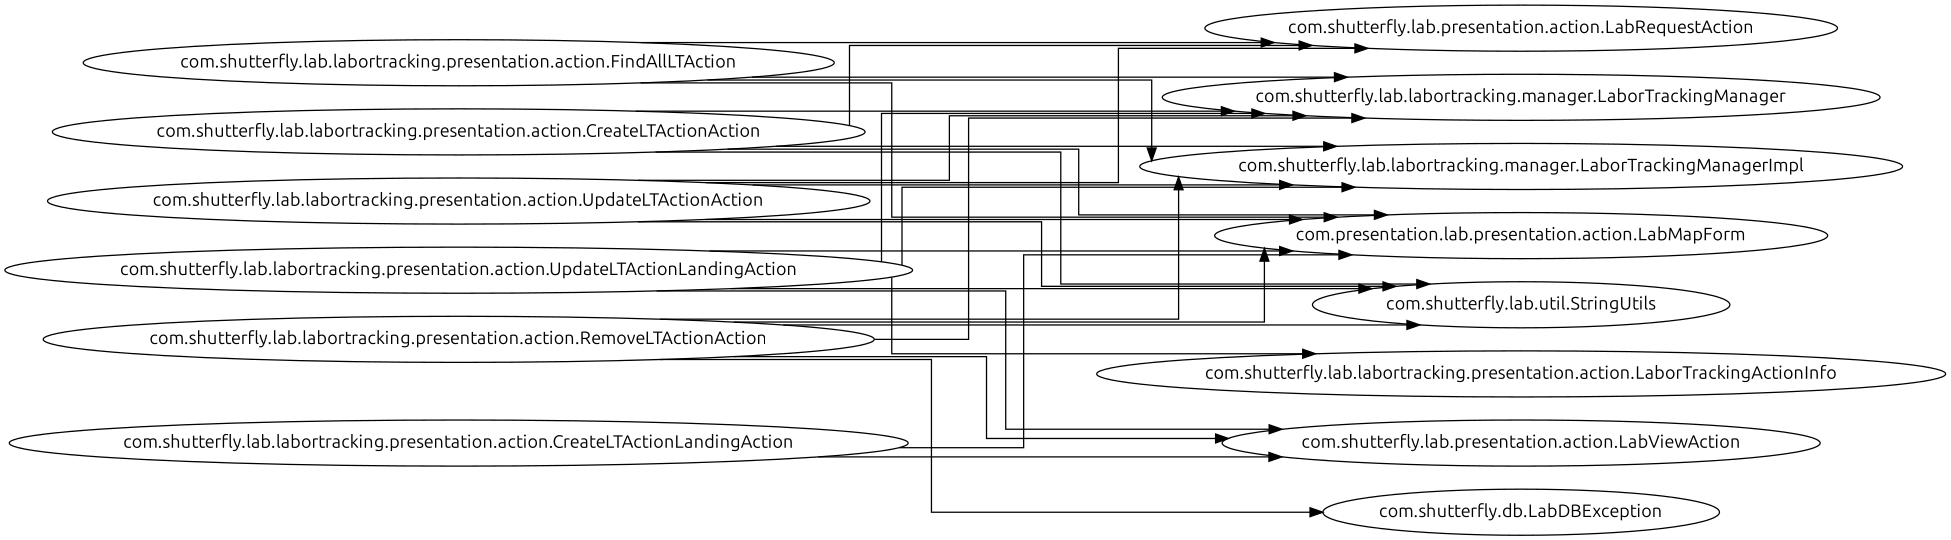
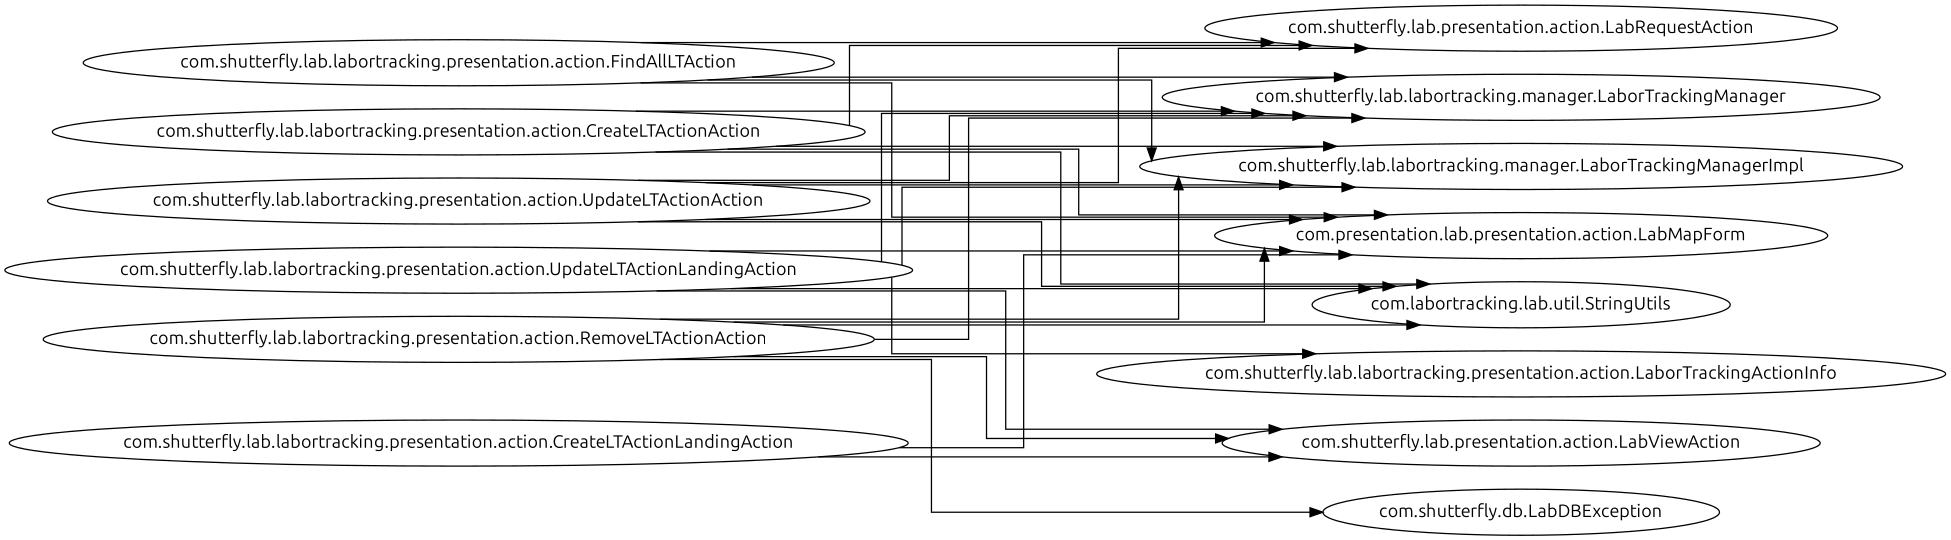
  digraph {
    concentrate=true
    fontname=Ubuntu
    rankdir=LR
    ranksep=2.0
    splines=ortho
    node [fontname=Ubuntu]
    edge [fontname=Ubuntu]
    "com.shutterfly.lab.labortracking.presentation.action.CreateLTActionAction"
    "com.shutterfly.lab.presentation.action.LabRequestAction"
    n3 [label="com.presentation.lab.presentation.action.LabMapForm"]
    "com.shutterfly.lab.labortracking.manager.LaborTrackingManager"
-   "com.shutterfly.lab.util.StringUtils"
+   "com.shutterfly.lab.util.StringUtils" [label="com.labortracking.lab.util.StringUtils"]
    "com.shutterfly.lab.labortracking.manager.LaborTrackingManagerImpl"
    "com.shutterfly.lab.labortracking.presentation.action.CreateLTActionLandingAction"
    "com.shutterfly.lab.presentation.action.LabViewAction"
    "com.shutterfly.lab.labortracking.presentation.action.FindAllLTAction"
    "com.shutterfly.lab.labortracking.presentation.action.RemoveLTActionAction"
    "com.shutterfly.db.LabDBException"
    "com.shutterfly.lab.labortracking.presentation.action.UpdateLTActionAction"
    "com.shutterfly.lab.labortracking.presentation.action.UpdateLTActionLandingAction"
    "com.shutterfly.lab.labortracking.presentation.action.LaborTrackingActionInfo"
    "com.shutterfly.lab.labortracking.presentation.action.CreateLTActionAction" -> "com.shutterfly.lab.presentation.action.LabRequestAction"
    "com.shutterfly.lab.labortracking.presentation.action.CreateLTActionAction" -> n3
    "com.shutterfly.lab.labortracking.presentation.action.CreateLTActionAction" -> "com.shutterfly.lab.labortracking.manager.LaborTrackingManager"
    "com.shutterfly.lab.labortracking.presentation.action.CreateLTActionAction" -> "com.shutterfly.lab.util.StringUtils"
    "com.shutterfly.lab.labortracking.presentation.action.CreateLTActionAction" -> "com.shutterfly.lab.labortracking.manager.LaborTrackingManagerImpl"
    "com.shutterfly.lab.labortracking.presentation.action.CreateLTActionLandingAction" -> n3
    "com.shutterfly.lab.labortracking.presentation.action.CreateLTActionLandingAction" -> "com.shutterfly.lab.presentation.action.LabViewAction"
    "com.shutterfly.lab.labortracking.presentation.action.FindAllLTAction" -> "com.shutterfly.lab.presentation.action.LabRequestAction"
    "com.shutterfly.lab.labortracking.presentation.action.FindAllLTAction" -> n3
    "com.shutterfly.lab.labortracking.presentation.action.FindAllLTAction" -> "com.shutterfly.lab.labortracking.manager.LaborTrackingManager"
    "com.shutterfly.lab.labortracking.presentation.action.FindAllLTAction" -> "com.shutterfly.lab.labortracking.manager.LaborTrackingManagerImpl"
    "com.shutterfly.lab.labortracking.presentation.action.RemoveLTActionAction" -> n3
    "com.shutterfly.lab.labortracking.presentation.action.RemoveLTActionAction" -> "com.shutterfly.lab.labortracking.manager.LaborTrackingManager"
    "com.shutterfly.lab.labortracking.presentation.action.RemoveLTActionAction" -> "com.shutterfly.lab.util.StringUtils"
    "com.shutterfly.lab.labortracking.presentation.action.RemoveLTActionAction" -> "com.shutterfly.lab.labortracking.manager.LaborTrackingManagerImpl"
    "com.shutterfly.lab.labortracking.presentation.action.RemoveLTActionAction" -> "com.shutterfly.lab.presentation.action.LabViewAction"
    "com.shutterfly.lab.labortracking.presentation.action.RemoveLTActionAction" -> "com.shutterfly.db.LabDBException"
    "com.shutterfly.lab.labortracking.presentation.action.UpdateLTActionAction" -> "com.shutterfly.lab.presentation.action.LabRequestAction"
    "com.shutterfly.lab.labortracking.presentation.action.UpdateLTActionAction" -> n3
    "com.shutterfly.lab.labortracking.presentation.action.UpdateLTActionAction" -> "com.shutterfly.lab.labortracking.manager.LaborTrackingManager"
    "com.shutterfly.lab.labortracking.presentation.action.UpdateLTActionAction" -> "com.shutterfly.lab.util.StringUtils"
    "com.shutterfly.lab.labortracking.presentation.action.UpdateLTActionAction" -> "com.shutterfly.lab.labortracking.manager.LaborTrackingManagerImpl"
    "com.shutterfly.lab.labortracking.presentation.action.UpdateLTActionLandingAction" -> n3
    "com.shutterfly.lab.labortracking.presentation.action.UpdateLTActionLandingAction" -> "com.shutterfly.lab.labortracking.manager.LaborTrackingManager"
    "com.shutterfly.lab.labortracking.presentation.action.UpdateLTActionLandingAction" -> "com.shutterfly.lab.util.StringUtils"
    "com.shutterfly.lab.labortracking.presentation.action.UpdateLTActionLandingAction" -> "com.shutterfly.lab.labortracking.manager.LaborTrackingManagerImpl"
    "com.shutterfly.lab.labortracking.presentation.action.UpdateLTActionLandingAction" -> "com.shutterfly.lab.presentation.action.LabViewAction"
    "com.shutterfly.lab.labortracking.presentation.action.UpdateLTActionLandingAction" -> "com.shutterfly.lab.labortracking.presentation.action.LaborTrackingActionInfo"
  }
